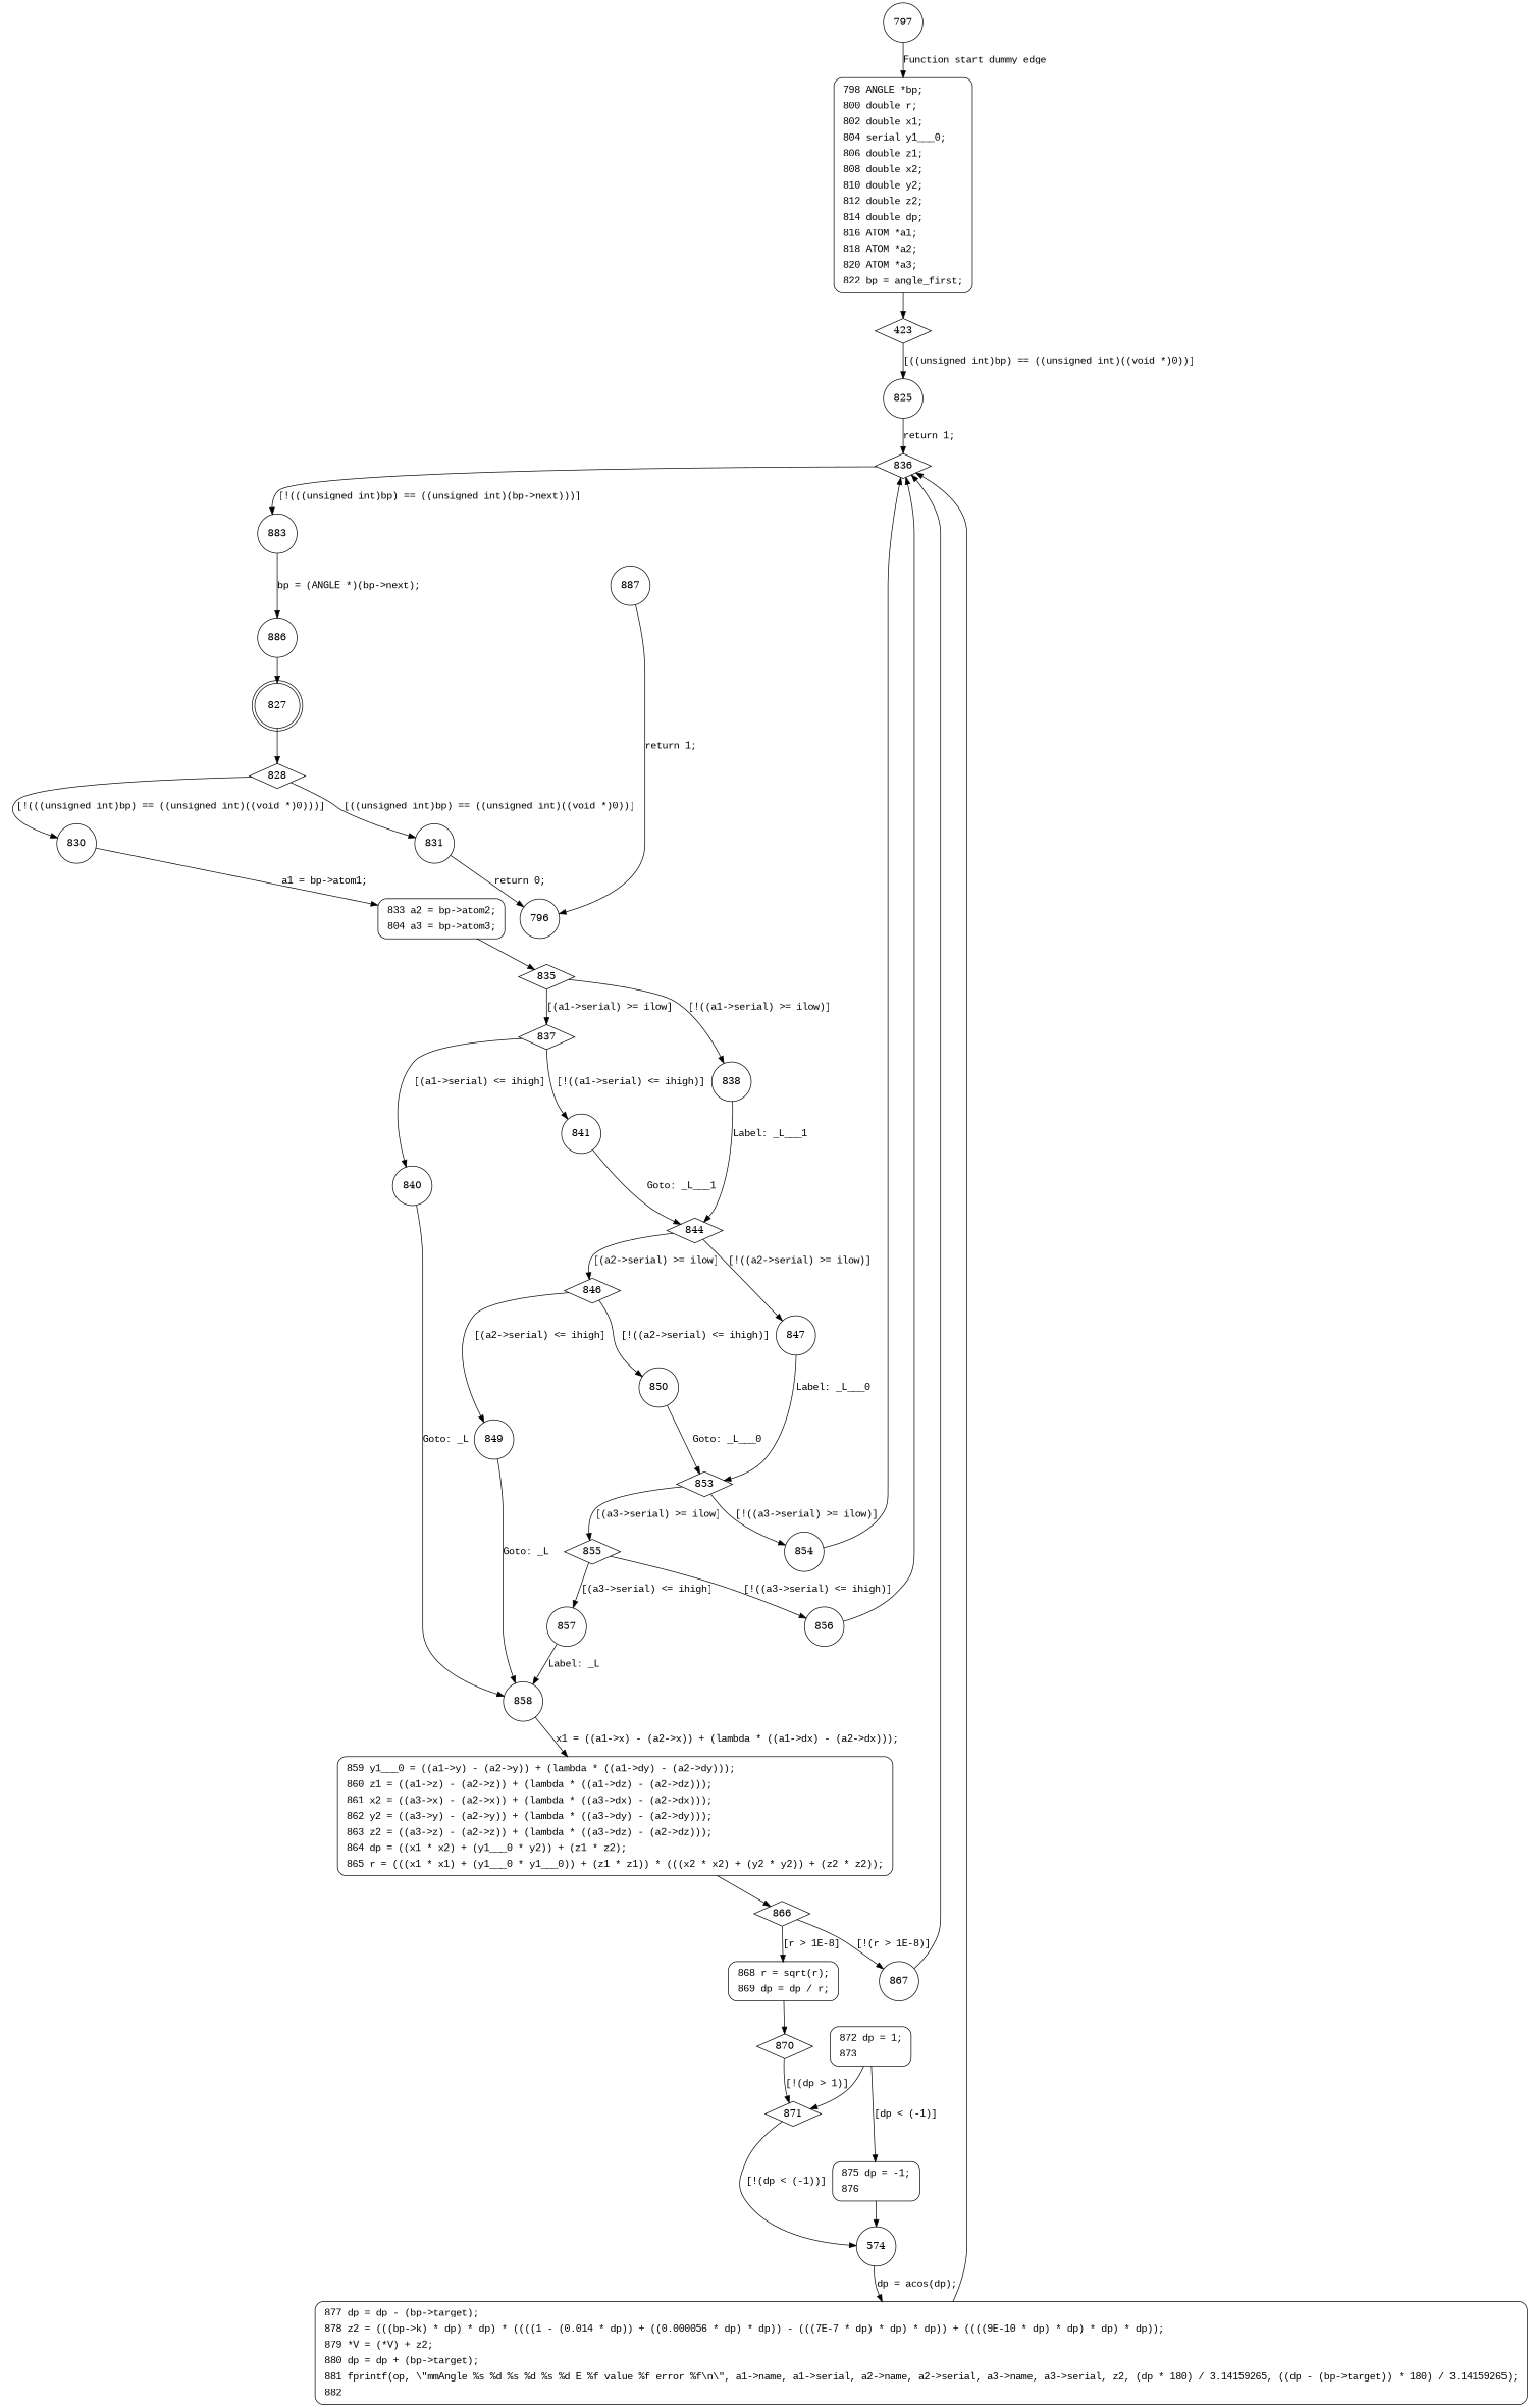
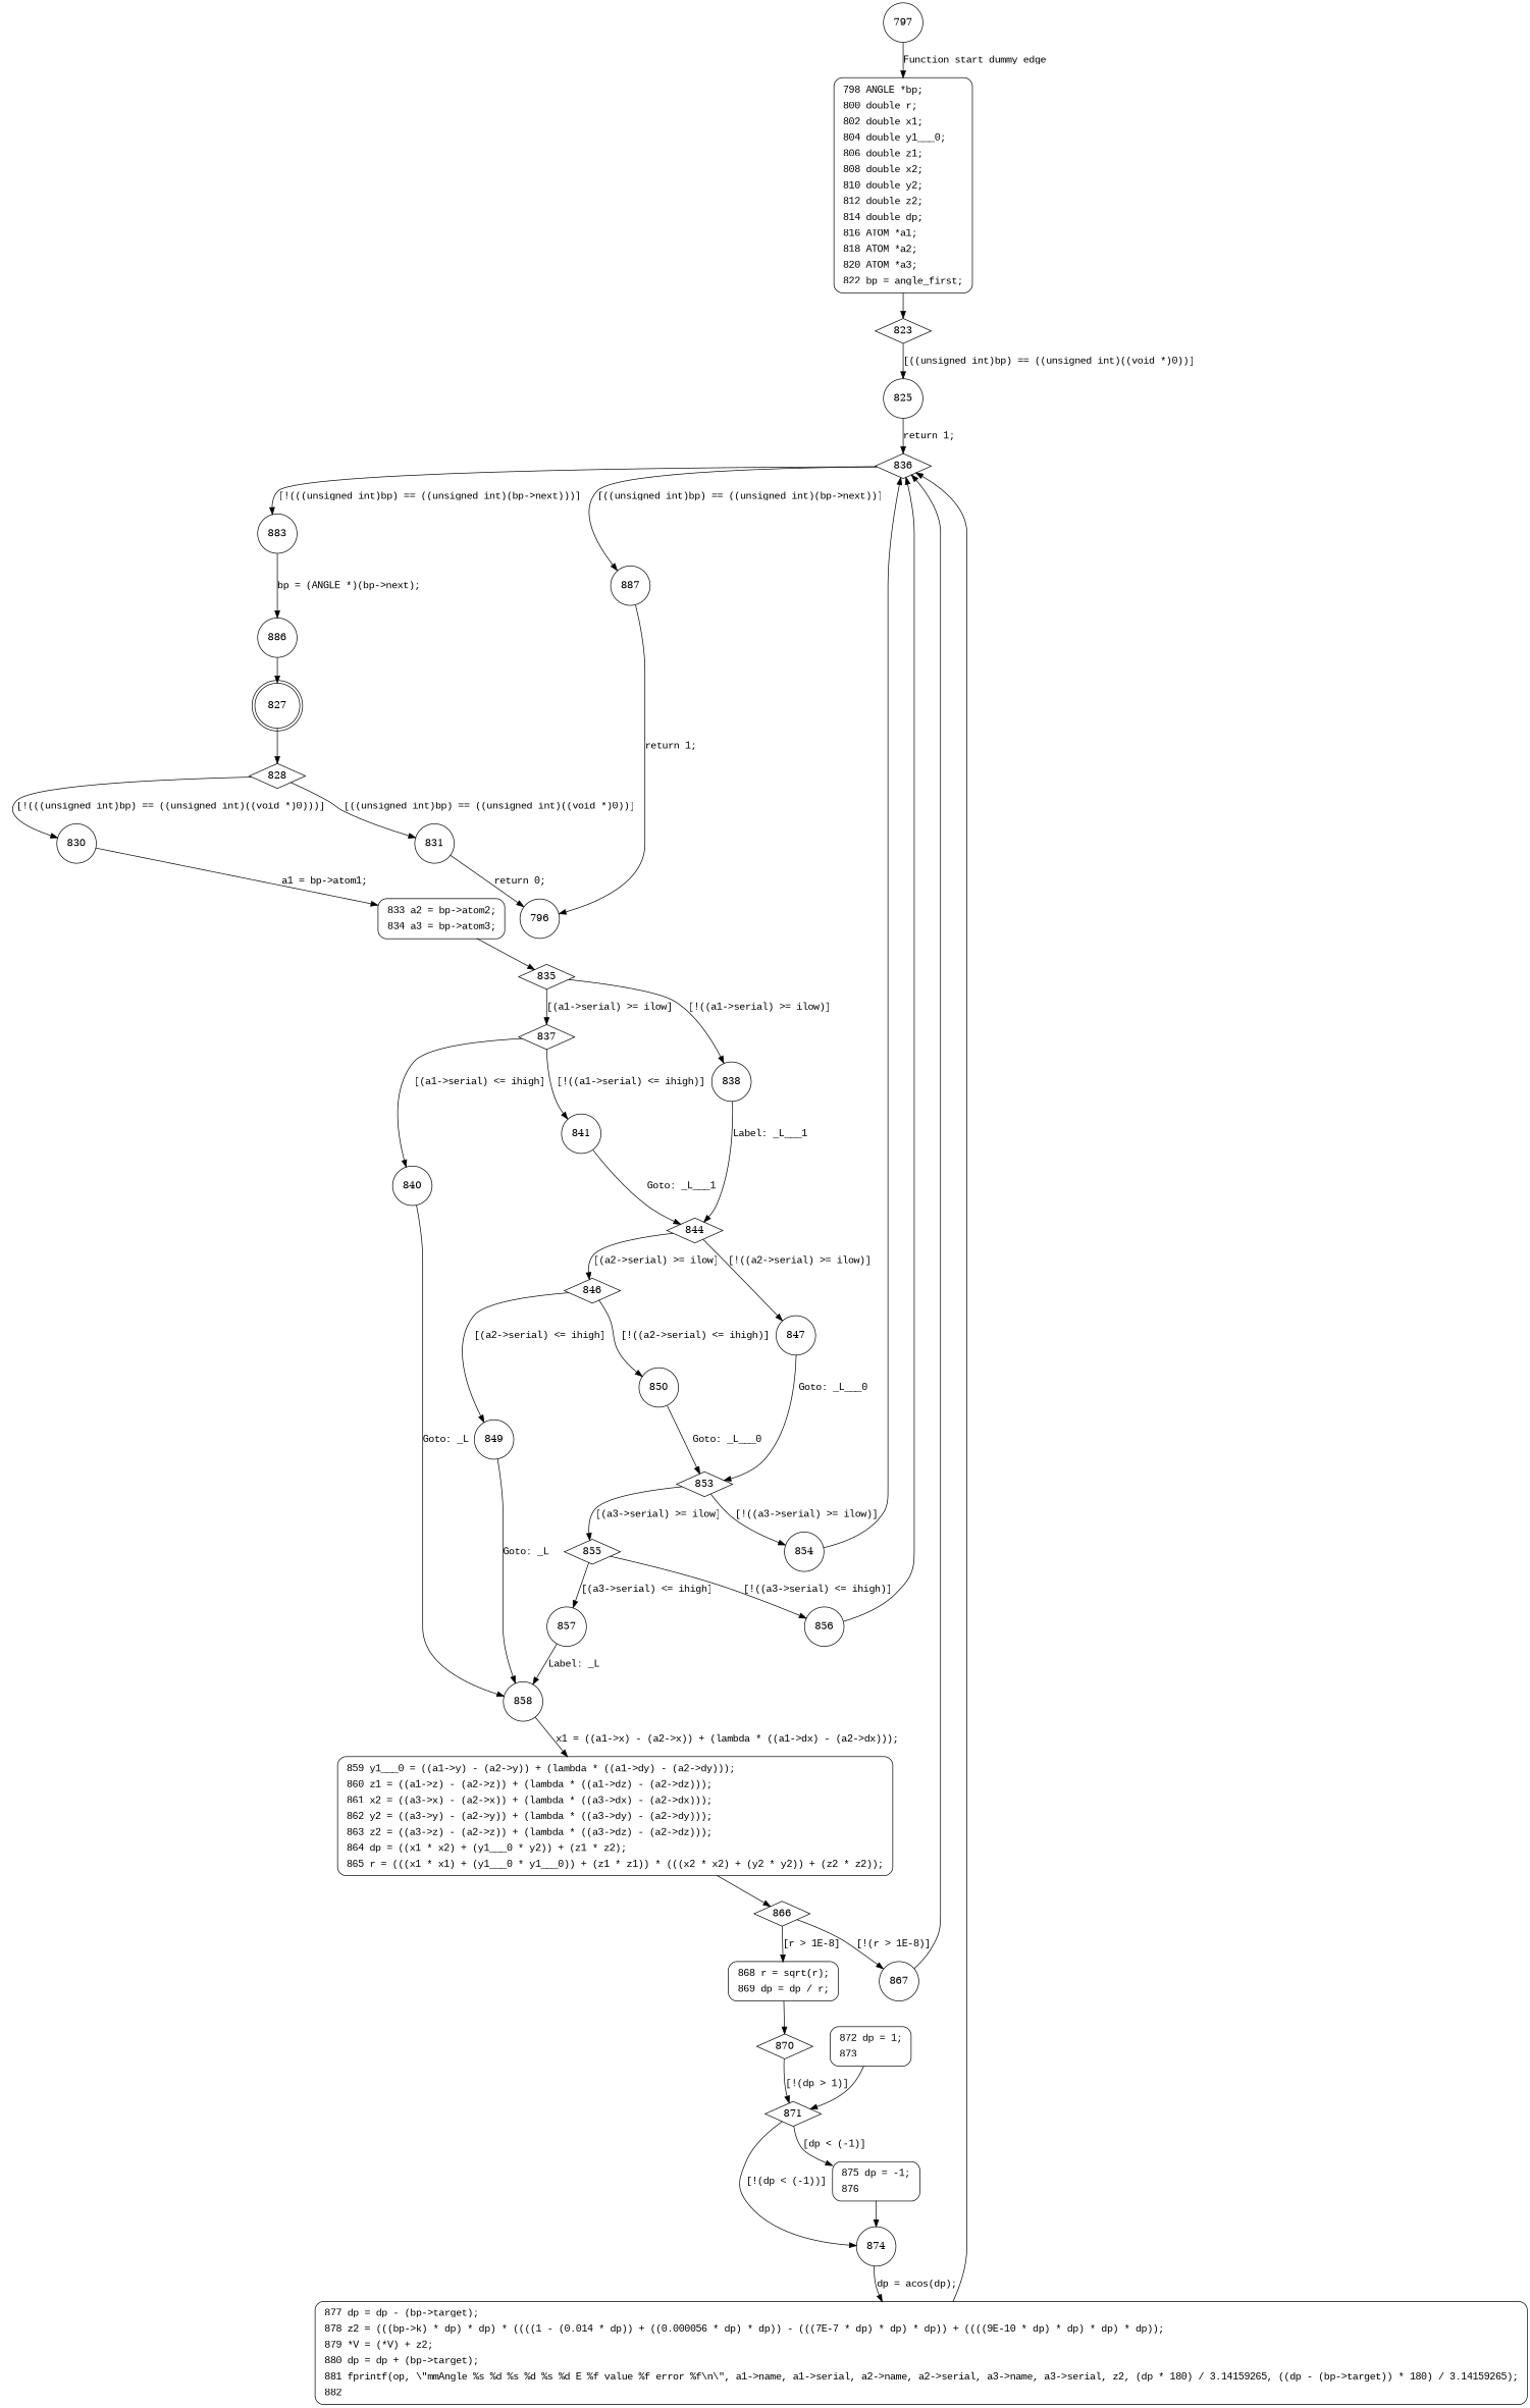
  digraph {
    node [shape=circle]
    edge [fontname="Courier New"]
-   n1 [fillcolor=white fontname="Courier New" label=<<table border="0" cellborder="0" cellpadding="3" bgcolor="white"><tr><td align="right">798</td><td align="left">ANGLE *bp;</td></tr><tr><td align="right">800</td><td align="left">double r;</td></tr><tr><td align="right">802</td><td align="left">double x1;</td></tr><tr><td align="right">804</td><td align="left">serial y1___0;</td></tr><tr><td align="right">806</td><td align="left">double z1;</td></tr><tr><td align="right">808</td><td align="left">double x2;</td></tr><tr><td align="right">810</td><td align="left">double y2;</td></tr><tr><td align="right">812</td><td align="left">double z2;</td></tr><tr><td align="right">814</td><td align="left">double dp;</td></tr><tr><td align="right">816</td><td align="left">ATOM *a1;</td></tr><tr><td align="right">818</td><td align="left">ATOM *a2;</td></tr><tr><td align="right">820</td><td align="left">ATOM *a3;</td></tr><tr><td align="right">822</td><td align="left">bp = angle_first;</td></tr></table>> penwidth=1 shape=Mrecord style="filled,bold"]
+   n1 [fillcolor=white fontname="Courier New" label=<<table border="0" cellborder="0" cellpadding="3" bgcolor="white"><tr><td align="right">798</td><td align="left">ANGLE *bp;</td></tr><tr><td align="right">800</td><td align="left">double r;</td></tr><tr><td align="right">802</td><td align="left">double x1;</td></tr><tr><td align="right">804</td><td align="left">double y1___0;</td></tr><tr><td align="right">806</td><td align="left">double z1;</td></tr><tr><td align="right">808</td><td align="left">double x2;</td></tr><tr><td align="right">810</td><td align="left">double y2;</td></tr><tr><td align="right">812</td><td align="left">double z2;</td></tr><tr><td align="right">814</td><td align="left">double dp;</td></tr><tr><td align="right">816</td><td align="left">ATOM *a1;</td></tr><tr><td align="right">818</td><td align="left">ATOM *a2;</td></tr><tr><td align="right">820</td><td align="left">ATOM *a3;</td></tr><tr><td align="right">822</td><td align="left">bp = angle_first;</td></tr></table>> penwidth=1 shape=Mrecord style="filled,bold"]
    797
-   823 [shape=diamond label=423]
+   823 [shape=diamond]
    825
    836 [shape=diamond]
    827 [shape=doublecircle]
    828 [shape=diamond]
    830
    831
-   n10 [fillcolor=white fontname="Courier New" label=<<table border="0" cellborder="0" cellpadding="3" bgcolor="white"><tr><td align="right">833</td><td align="left">a2 = bp-&gt;atom2;</td></tr><tr><td align="right">804</td><td align="left">a3 = bp-&gt;atom3;</td></tr></table>> penwidth=1 shape=Mrecord style="filled,bold"]
+   n10 [fillcolor=white fontname="Courier New" label=<<table border="0" cellborder="0" cellpadding="3" bgcolor="white"><tr><td align="right">833</td><td align="left">a2 = bp-&gt;atom2;</td></tr><tr><td align="right">834</td><td align="left">a3 = bp-&gt;atom3;</td></tr></table>> penwidth=1 shape=Mrecord style="filled,bold"]
    796
    835 [shape=diamond]
    838
    837 [shape=diamond]
    844 [shape=diamond]
    841
    840
    847
    846 [shape=diamond]
    858
    n21 [fillcolor=white fontname="Courier New" label=<<table border="0" cellborder="0" cellpadding="3" bgcolor="white"><tr><td align="right">859</td><td align="left">y1___0 = ((a1-&gt;y) - (a2-&gt;y)) + (lambda * ((a1-&gt;dy) - (a2-&gt;dy)));</td></tr><tr><td align="right">860</td><td align="left">z1 = ((a1-&gt;z) - (a2-&gt;z)) + (lambda * ((a1-&gt;dz) - (a2-&gt;dz)));</td></tr><tr><td align="right">861</td><td align="left">x2 = ((a3-&gt;x) - (a2-&gt;x)) + (lambda * ((a3-&gt;dx) - (a2-&gt;dx)));</td></tr><tr><td align="right">862</td><td align="left">y2 = ((a3-&gt;y) - (a2-&gt;y)) + (lambda * ((a3-&gt;dy) - (a2-&gt;dy)));</td></tr><tr><td align="right">863</td><td align="left">z2 = ((a3-&gt;z) - (a2-&gt;z)) + (lambda * ((a3-&gt;dz) - (a2-&gt;dz)));</td></tr><tr><td align="right">864</td><td align="left">dp = ((x1 * x2) + (y1___0 * y2)) + (z1 * z2);</td></tr><tr><td align="right">865</td><td align="left">r = (((x1 * x1) + (y1___0 * y1___0)) + (z1 * z1)) * (((x2 * x2) + (y2 * y2)) + (z2 * z2));</td></tr></table>> penwidth=1 shape=Mrecord style="filled,bold"]
    866 [shape=diamond]
    867
    n24 [fillcolor=white fontname="Courier New" label=<<table border="0" cellborder="0" cellpadding="3" bgcolor="white"><tr><td align="right">868</td><td align="left">r = sqrt(r);</td></tr><tr><td align="right">869</td><td align="left">dp = dp / r;</td></tr></table>> penwidth=1 shape=Mrecord style="filled,bold"]
    870 [shape=diamond]
    883
    n27 [label=887]
    871 [shape=diamond]
-   874 [label=574]
+   874
    n30 [fillcolor=white fontname="Courier New" label=<<table border="0" cellborder="0" cellpadding="3" bgcolor="white"><tr><td align="right">875</td><td align="left">dp = -1;</td></tr><tr><td align="right">876</td><td align="left"></td></tr></table>> penwidth=1 shape=Mrecord style="filled,bold"]
    n31 [fillcolor=white fontname="Courier New" label=<<table border="0" cellborder="0" cellpadding="3" bgcolor="white"><tr><td align="right">872</td><td align="left">dp = 1;</td></tr><tr><td align="right">873</td><td align="left"></td></tr></table>> penwidth=1 shape=Mrecord style="filled,bold"]
    n32 [fillcolor=white fontname="Courier New" label=<<table border="0" cellborder="0" cellpadding="3" bgcolor="white"><tr><td align="right">877</td><td align="left">dp = dp - (bp-&gt;target);</td></tr><tr><td align="right">878</td><td align="left">z2 = (((bp-&gt;k) * dp) * dp) * ((((1 - (0.014 * dp)) + ((0.000056 * dp) * dp)) - (((7E-7 * dp) * dp) * dp)) + ((((9E-10 * dp) * dp) * dp) * dp));</td></tr><tr><td align="right">879</td><td align="left">*V = (*V) + z2;</td></tr><tr><td align="right">880</td><td align="left">dp = dp + (bp-&gt;target);</td></tr><tr><td align="right">881</td><td align="left">fprintf(op, \"mmAngle %s %d %s %d %s %d E %f value %f error %f\n\", a1-&gt;name, a1-&gt;serial, a2-&gt;name, a2-&gt;serial, a3-&gt;name, a3-&gt;serial, z2, (dp * 180) / 3.14159265, ((dp - (bp-&gt;target)) * 180) / 3.14159265);</td></tr><tr><td align="right">882</td><td align="left"></td></tr></table>> penwidth=1 shape=Mrecord style="filled,bold"]
    886
    853 [shape=diamond]
    850
    849
    854
    855 [shape=diamond]
    856
    857
    n1 -> 823 [fontname=""]
    797 -> n1 [label="Function start dummy edge"]
    823 -> 825 [label="[((unsigned int)bp) == ((unsigned int)((void *)0))]"]
    825 -> 836 [label="return 1;"]
    836 -> 883 [label="[!(((unsigned int)bp) == ((unsigned int)(bp->next)))]"]
+   836 -> n27 [label="[((unsigned int)bp) == ((unsigned int)(bp->next))]"]
    827 -> 828
    828 -> 830 [label="[!(((unsigned int)bp) == ((unsigned int)((void *)0)))]"]
    828 -> 831 [label="[((unsigned int)bp) == ((unsigned int)((void *)0))]"]
    830 -> n10 [label="a1 = bp->atom1;"]
    831 -> 796 [label="return 0;"]
    n10 -> 835 [fontname=""]
    835 -> 838 [label="[!((a1->serial) >= ilow)]"]
    835 -> 837 [label="[(a1->serial) >= ilow]"]
    838 -> 844 [label="Label: _L___1"]
    837 -> 841 [label="[!((a1->serial) <= ihigh)]"]
    837 -> 840 [label="[(a1->serial) <= ihigh]"]
    844 -> 847 [label="[!((a2->serial) >= ilow)]"]
    844 -> 846 [label="[(a2->serial) >= ilow]"]
    841 -> 844 [label="Goto: _L___1"]
    840 -> 858 [label="Goto: _L"]
-   847 -> 853 [label="Label: _L___0"]
+   847 -> 853 [label="Goto: _L___0"]
    846 -> 850 [label="[!((a2->serial) <= ihigh)]"]
    846 -> 849 [label="[(a2->serial) <= ihigh]"]
    858 -> n21 [label="x1 = ((a1->x) - (a2->x)) + (lambda * ((a1->dx) - (a2->dx)));"]
    n21 -> 866 [fontname=""]
    866 -> 867 [label="[!(r > 1E-8)]"]
    866 -> n24 [label="[r > 1E-8]"]
    867 -> 836
    n24 -> 870 [fontname=""]
    870 -> 871 [label="[!(dp > 1)]"]
    883 -> 886 [label="bp = (ANGLE *)(bp->next);"]
    n27 -> 796 [label="return 1;"]
    871 -> 874 [label="[!(dp < (-1))]"]
-   n31 -> n30 [label="[dp < (-1)]"]
+   871 -> n30 [label="[dp < (-1)]"]
    874 -> n32 [label="dp = acos(dp);"]
    n30 -> 874 [fontname=""]
    n31 -> 871 [fontname=""]
    n32 -> 836 [fontname=""]
    886 -> 827
    853 -> 854 [label="[!((a3->serial) >= ilow)]"]
    853 -> 855 [label="[(a3->serial) >= ilow]"]
    850 -> 853 [label="Goto: _L___0"]
    849 -> 858 [label="Goto: _L"]
    854 -> 836
    855 -> 856 [label="[!((a3->serial) <= ihigh)]"]
    855 -> 857 [label="[(a3->serial) <= ihigh]"]
    856 -> 836
    857 -> 858 [label="Label: _L"]
  }
